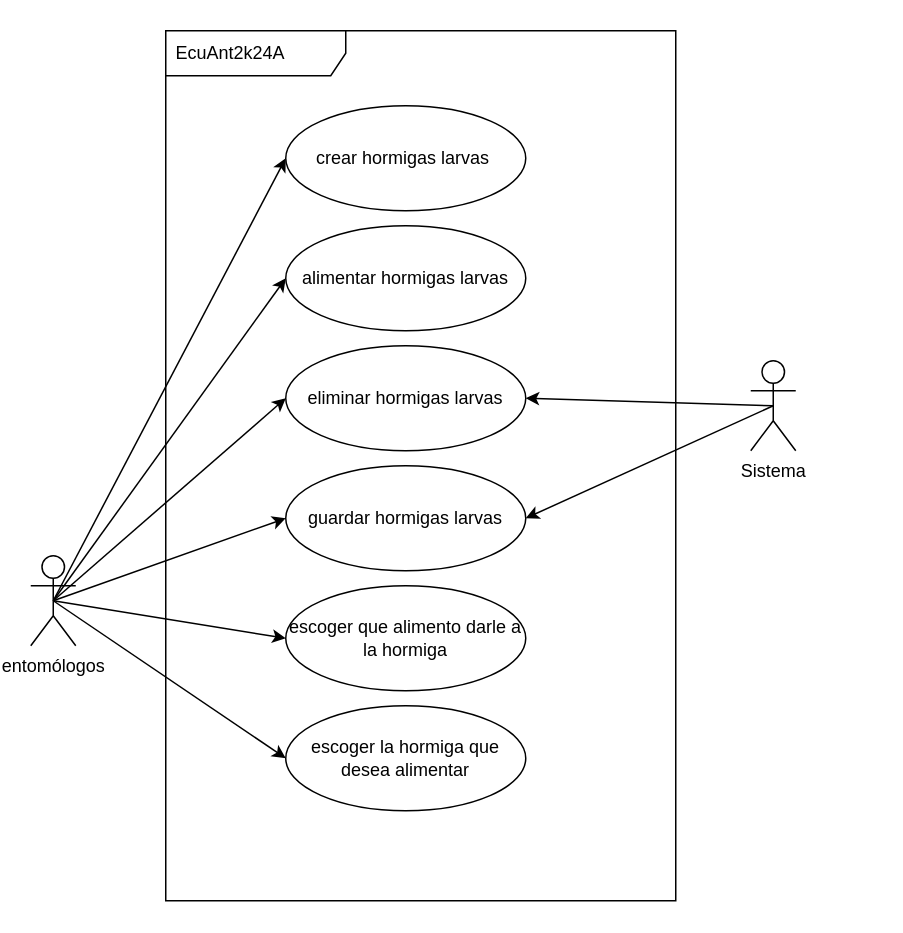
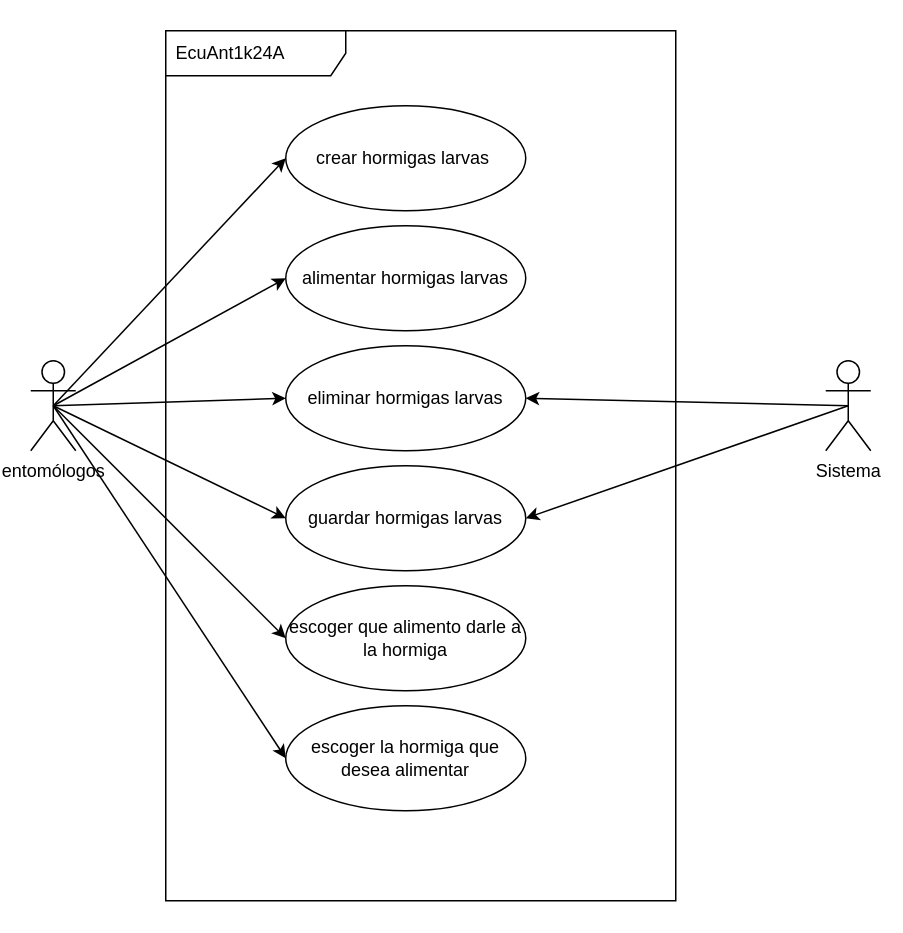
  <mxCell id="0" />
  <mxCell id="1" parent="0" />
  <mxCell id="2" style="edgeStyle=none;html=1;exitX=0.5;exitY=0.5;exitDx=0;exitDy=0;exitPerimeter=0;entryX=0;entryY=0.5;entryDx=0;entryDy=0;" edge="1" parent="1" source="8" target="9"><mxGeometry relative="1" as="geometry" /></mxCell>
  <mxCell id="3" style="edgeStyle=none;html=1;exitX=0.5;exitY=0.5;exitDx=0;exitDy=0;exitPerimeter=0;entryX=0;entryY=0.5;entryDx=0;entryDy=0;" edge="1" parent="1" source="8" target="10"><mxGeometry relative="1" as="geometry" /></mxCell>
  <mxCell id="4" style="edgeStyle=none;html=1;exitX=0.5;exitY=0.5;exitDx=0;exitDy=0;exitPerimeter=0;entryX=0;entryY=0.5;entryDx=0;entryDy=0;" edge="1" parent="1" source="8" target="11"><mxGeometry relative="1" as="geometry" /></mxCell>
  <mxCell id="5" style="edgeStyle=none;html=1;exitX=0.5;exitY=0.5;exitDx=0;exitDy=0;exitPerimeter=0;entryX=0;entryY=0.5;entryDx=0;entryDy=0;" edge="1" parent="1" source="8" target="12"><mxGeometry relative="1" as="geometry" /></mxCell>
  <mxCell id="6" style="edgeStyle=none;html=1;exitX=0.5;exitY=0.5;exitDx=0;exitDy=0;exitPerimeter=0;entryX=0;entryY=0.5;entryDx=0;entryDy=0;" edge="1" parent="1" source="8" target="13"><mxGeometry relative="1" as="geometry" /></mxCell>
  <mxCell id="7" style="edgeStyle=none;html=1;exitX=0.5;exitY=0.5;exitDx=0;exitDy=0;exitPerimeter=0;entryX=0;entryY=0.5;entryDx=0;entryDy=0;" edge="1" parent="1" source="8" target="14"><mxGeometry relative="1" as="geometry" /></mxCell>
- <mxCell id="8" value="entomólogos" style="shape=umlActor;verticalLabelPosition=bottom;verticalAlign=top;html=1;outlineConnect=0;" vertex="1" parent="1"><mxGeometry x="20" y="370" width="30" height="60" as="geometry" /></mxCell>
+ <mxCell id="8" value="entomólogos" style="shape=umlActor;verticalLabelPosition=bottom;verticalAlign=top;html=1;outlineConnect=0;" vertex="1" parent="1"><mxGeometry x="20" y="240" width="30" height="60" as="geometry" /></mxCell>
  <mxCell id="9" value="crear hormigas larvas&amp;nbsp;" style="ellipse;whiteSpace=wrap;html=1;" vertex="1" parent="1"><mxGeometry x="190" y="70" width="160" height="70" as="geometry" /></mxCell>
  <mxCell id="10" value="alimentar hormigas larvas" style="ellipse;whiteSpace=wrap;html=1;" vertex="1" parent="1"><mxGeometry x="190" y="150" width="160" height="70" as="geometry" /></mxCell>
  <mxCell id="11" value="eliminar hormigas larvas" style="ellipse;whiteSpace=wrap;html=1;" vertex="1" parent="1"><mxGeometry x="190" y="230" width="160" height="70" as="geometry" /></mxCell>
  <mxCell id="12" value="guardar hormigas larvas" style="ellipse;whiteSpace=wrap;html=1;" vertex="1" parent="1"><mxGeometry x="190" y="310" width="160" height="70" as="geometry" /></mxCell>
  <mxCell id="13" value="escoger que alimento darle a la hormiga" style="ellipse;whiteSpace=wrap;html=1;" vertex="1" parent="1"><mxGeometry x="190" y="390" width="160" height="70" as="geometry" /></mxCell>
  <mxCell id="14" value="escoger la hormiga que desea alimentar" style="ellipse;whiteSpace=wrap;html=1;" vertex="1" parent="1"><mxGeometry x="190" y="470" width="160" height="70" as="geometry" /></mxCell>
  <mxCell id="15" style="edgeStyle=none;html=1;exitX=0.5;exitY=0.5;exitDx=0;exitDy=0;exitPerimeter=0;entryX=1;entryY=0.5;entryDx=0;entryDy=0;" edge="1" parent="1" source="17" target="11"><mxGeometry relative="1" as="geometry" /></mxCell>
  <mxCell id="16" style="edgeStyle=none;html=1;exitX=0.5;exitY=0.5;exitDx=0;exitDy=0;exitPerimeter=0;entryX=1;entryY=0.5;entryDx=0;entryDy=0;" edge="1" parent="1" source="17" target="12"><mxGeometry relative="1" as="geometry" /></mxCell>
- <mxCell id="17" value="Sistema" style="shape=umlActor;verticalLabelPosition=bottom;verticalAlign=top;html=1;outlineConnect=0;" vertex="1" parent="1"><mxGeometry x="500" y="240" width="30" height="60" as="geometry" /></mxCell>
- <mxCell id="18" value="EcuAnt2k24A" style="shape=umlFrame;whiteSpace=wrap;html=1;width=120;height=30;boundedLbl=1;verticalAlign=middle;align=left;spacingLeft=5;" vertex="1" parent="1"><mxGeometry x="110" y="20" width="340" height="580" as="geometry" /></mxCell>
+ <mxCell id="17" value="Sistema" style="shape=umlActor;verticalLabelPosition=bottom;verticalAlign=top;html=1;outlineConnect=0;" vertex="1" parent="1"><mxGeometry x="550" y="240" width="30" height="60" as="geometry" /></mxCell>
+ <mxCell id="18" value="EcuAnt1k24A" style="shape=umlFrame;whiteSpace=wrap;html=1;width=120;height=30;boundedLbl=1;verticalAlign=middle;align=left;spacingLeft=5;" vertex="1" parent="1"><mxGeometry x="110" y="20" width="340" height="580" as="geometry" /></mxCell>
